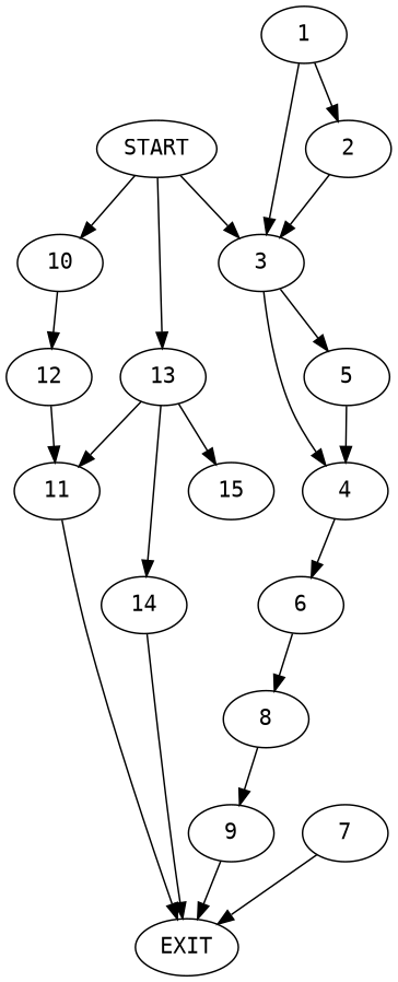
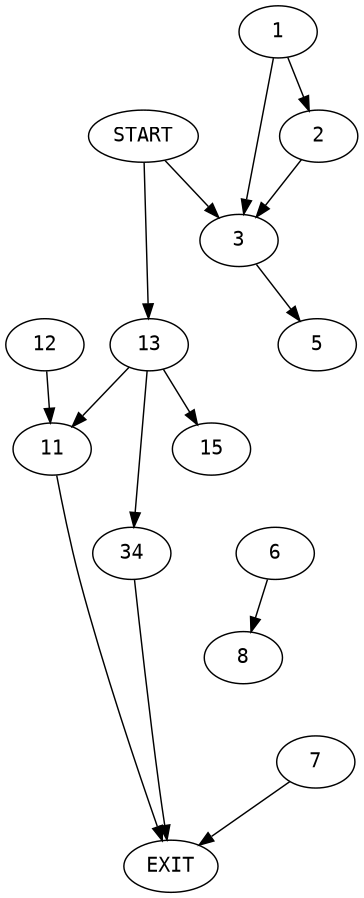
  digraph {
    fontname="DejaVu Sans Mono"
    node [fontname="DejaVu Sans Mono"]
    edge [fontname="DejaVu Sans Mono"]
    n1 [label=START]
-   10
    13
    3
    1
    2
    12
    11
-   14
+   14 [label=34]
    15
    n11 [label=EXIT]
-   4
    5
    6
    8
    7
-   9
-   n1 -> 10
    n1 -> 13
    n1 -> 3
-   10 -> 12
    13 -> 11
    13 -> 14
    13 -> 15
-   3 -> 4
    3 -> 5
    1 -> 3
    1 -> 2
    2 -> 3
    12 -> 11
    11 -> n11
    14 -> n11
-   4 -> 6
-   5 -> 4
    6 -> 8
-   8 -> 9
    7 -> n11
-   9 -> n11
  }
